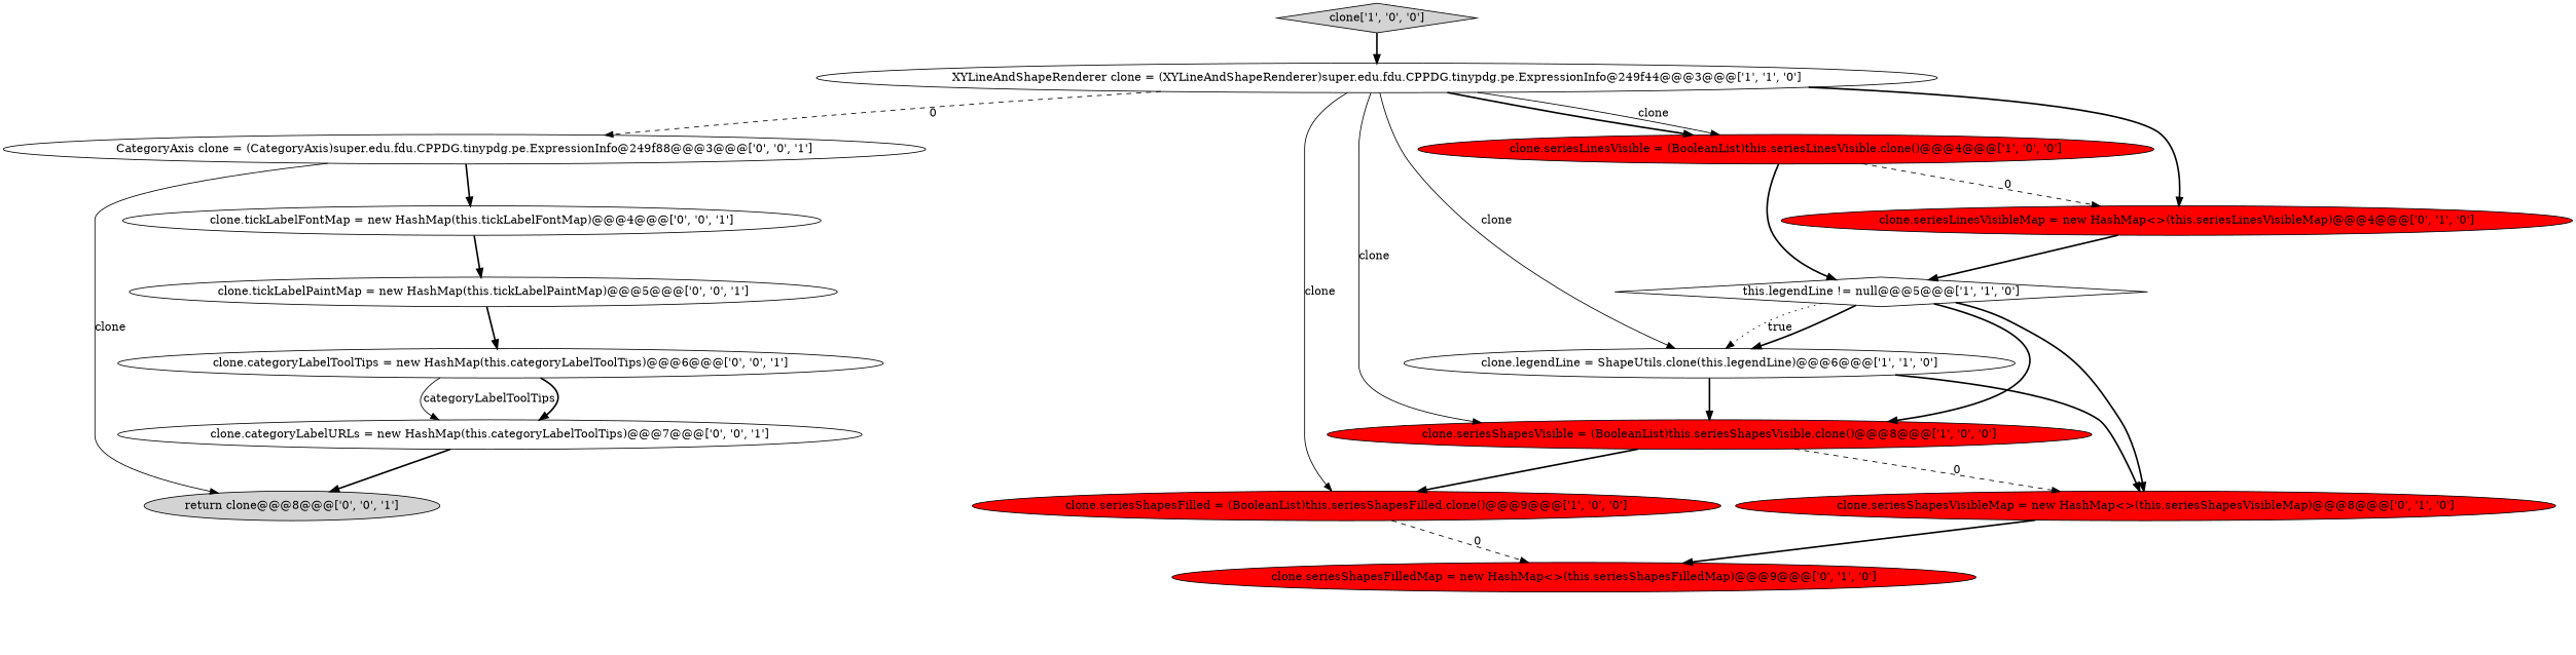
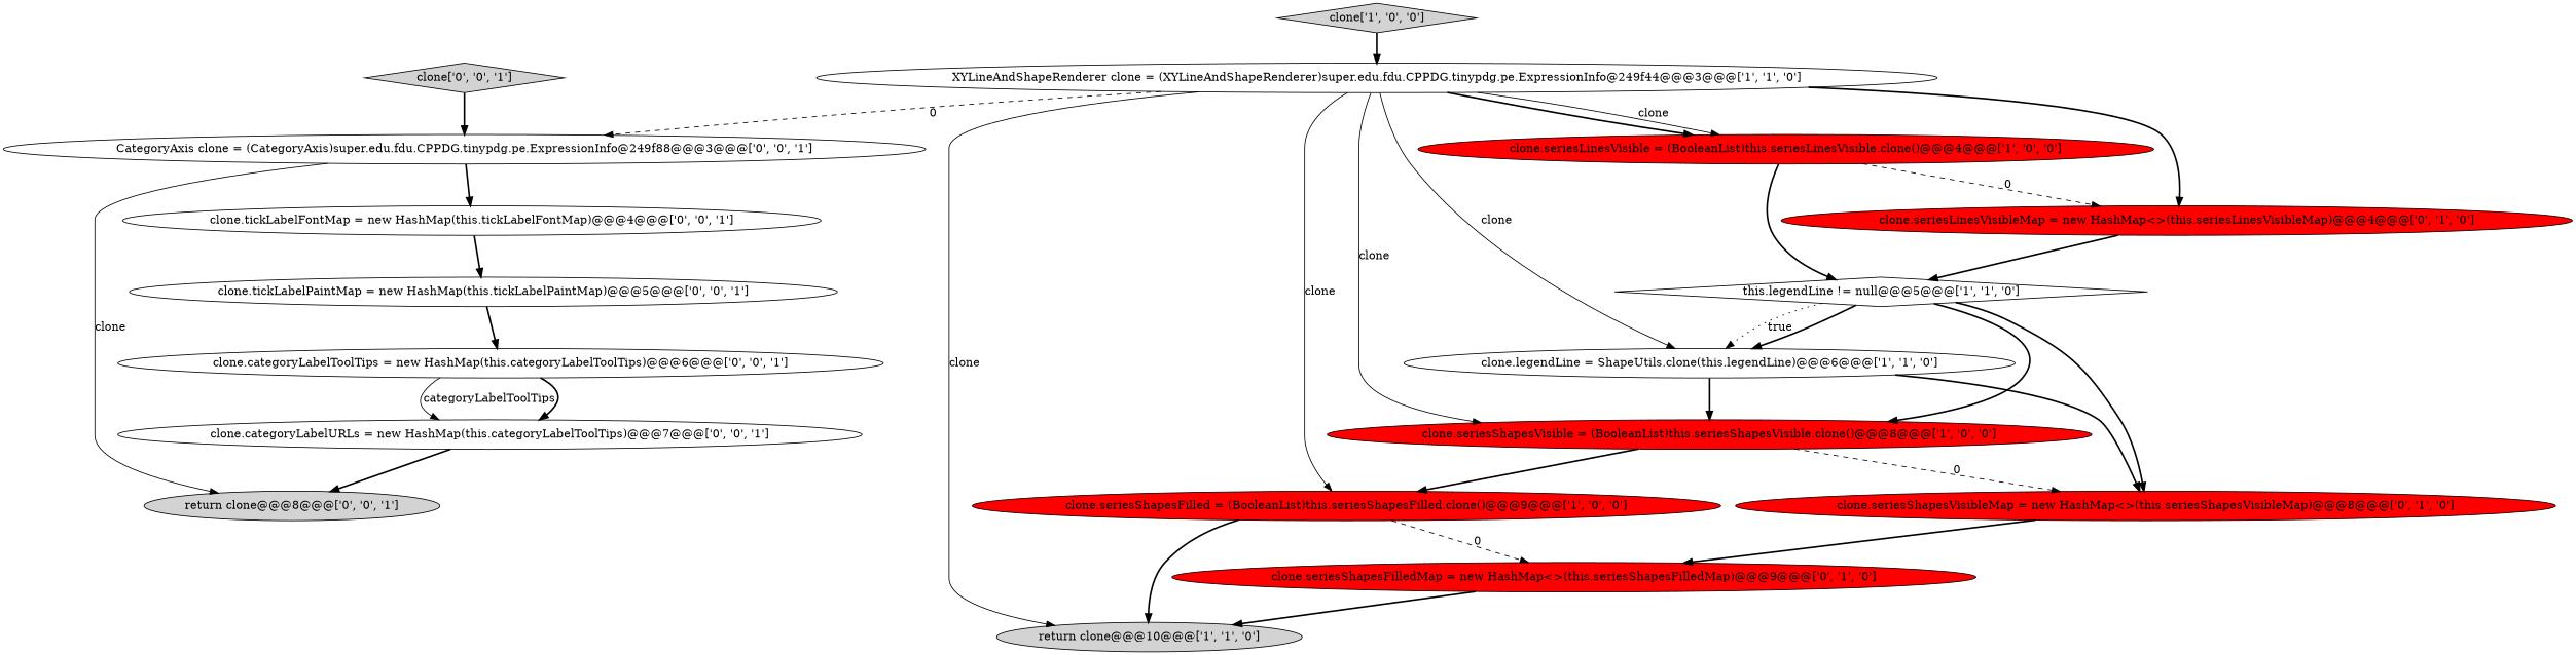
  digraph {
    node [fillcolor=white shape=ellipse style=filled]
    edge [style=bold]
    n1 [fillcolor=lightgray label="clone['1', '0', '0']" shape=diamond]
    n2 [label="XYLineAndShapeRenderer clone = (XYLineAndShapeRenderer)super.edu.fdu.CPPDG.tinypdg.pe.ExpressionInfo@249f44@@@3@@@['1', '1', '0']"]
    n3 [label="CategoryAxis clone = (CategoryAxis)super.edu.fdu.CPPDG.tinypdg.pe.ExpressionInfo@249f88@@@3@@@['0', '0', '1']"]
    n4 [label="clone.legendLine = ShapeUtils.clone(this.legendLine)@@@6@@@['1', '1', '0']"]
    n5 [fillcolor=red label="clone.seriesShapesVisible = (BooleanList)this.seriesShapesVisible.clone()@@@8@@@['1', '0', '0']"]
    n6 [fillcolor=red label="clone.seriesShapesFilled = (BooleanList)this.seriesShapesFilled.clone()@@@9@@@['1', '0', '0']"]
    n7 [fillcolor=red label="clone.seriesLinesVisible = (BooleanList)this.seriesLinesVisible.clone()@@@4@@@['1', '0', '0']"]
    n8 [fillcolor=red label="clone.seriesLinesVisibleMap = new HashMap<>(this.seriesLinesVisibleMap)@@@4@@@['0', '1', '0']"]
+   n9 [fillcolor=lightgray label="return clone@@@10@@@['1', '1', '0']"]
+   n10 [fillcolor=lightgray label="clone['0', '0', '1']" shape=diamond]
    n11 [fillcolor=lightgray label="return clone@@@8@@@['0', '0', '1']"]
    n12 [label="clone.tickLabelFontMap = new HashMap(this.tickLabelFontMap)@@@4@@@['0', '0', '1']"]
    n13 [fillcolor=red label="clone.seriesShapesVisibleMap = new HashMap<>(this.seriesShapesVisibleMap)@@@8@@@['0', '1', '0']"]
    n14 [fillcolor=red label="clone.seriesShapesFilledMap = new HashMap<>(this.seriesShapesFilledMap)@@@9@@@['0', '1', '0']"]
    n15 [label="this.legendLine != null@@@5@@@['1', '1', '0']" shape=diamond]
    n16 [label="clone.categoryLabelURLs = new HashMap(this.categoryLabelToolTips)@@@7@@@['0', '0', '1']"]
    n17 [label="clone.tickLabelPaintMap = new HashMap(this.tickLabelPaintMap)@@@5@@@['0', '0', '1']"]
    n18 [label="clone.categoryLabelToolTips = new HashMap(this.categoryLabelToolTips)@@@6@@@['0', '0', '1']"]
    n1 -> n2
    n2 -> n3 [label=0 style=dashed]
    n2 -> n4 [label=clone style=solid]
    n2 -> n5 [label=clone style=solid]
    n2 -> n6 [label=clone style=solid]
    n2 -> n7
    n2 -> n7 [label=clone style=solid]
    n2 -> n8
+   n2 -> n9 [label=clone style=solid]
    n3 -> n11 [label=clone style=solid]
    n3 -> n12
    n4 -> n5
    n4 -> n13
    n5 -> n6
    n5 -> n13 [label=0 style=dashed]
+   n6 -> n9
    n6 -> n14 [label=0 style=dashed]
    n7 -> n8 [label=0 style=dashed]
    n7 -> n15
    n8 -> n15
+   n10 -> n3
    n12 -> n17
    n13 -> n14
+   n14 -> n9
    n15 -> n4 [label=true style=dotted]
    n15 -> n4
    n15 -> n5
    n15 -> n13
    n16 -> n11
    n17 -> n18
    n18 -> n16 [label=categoryLabelToolTips style=solid]
    n18 -> n16
  }
